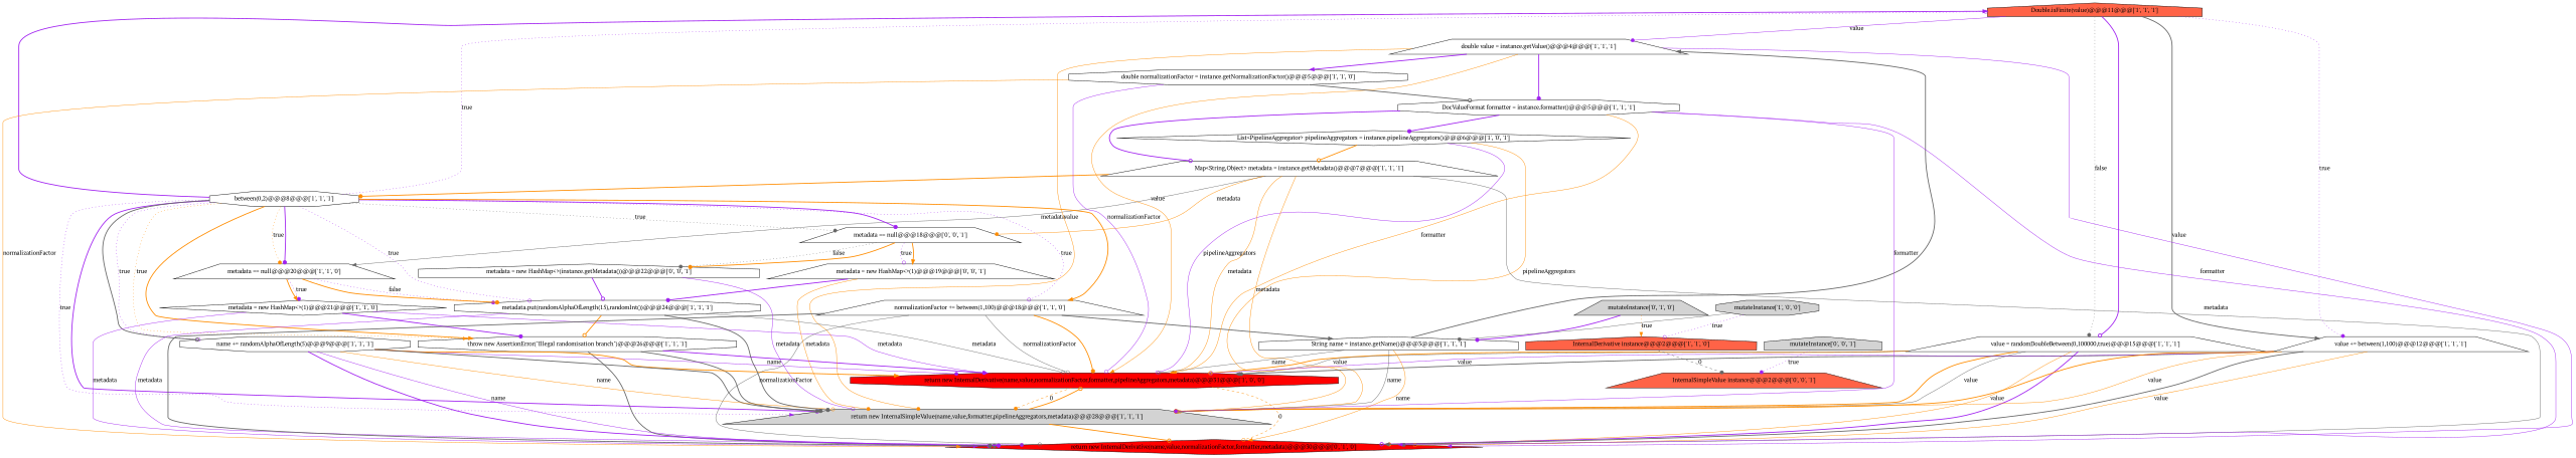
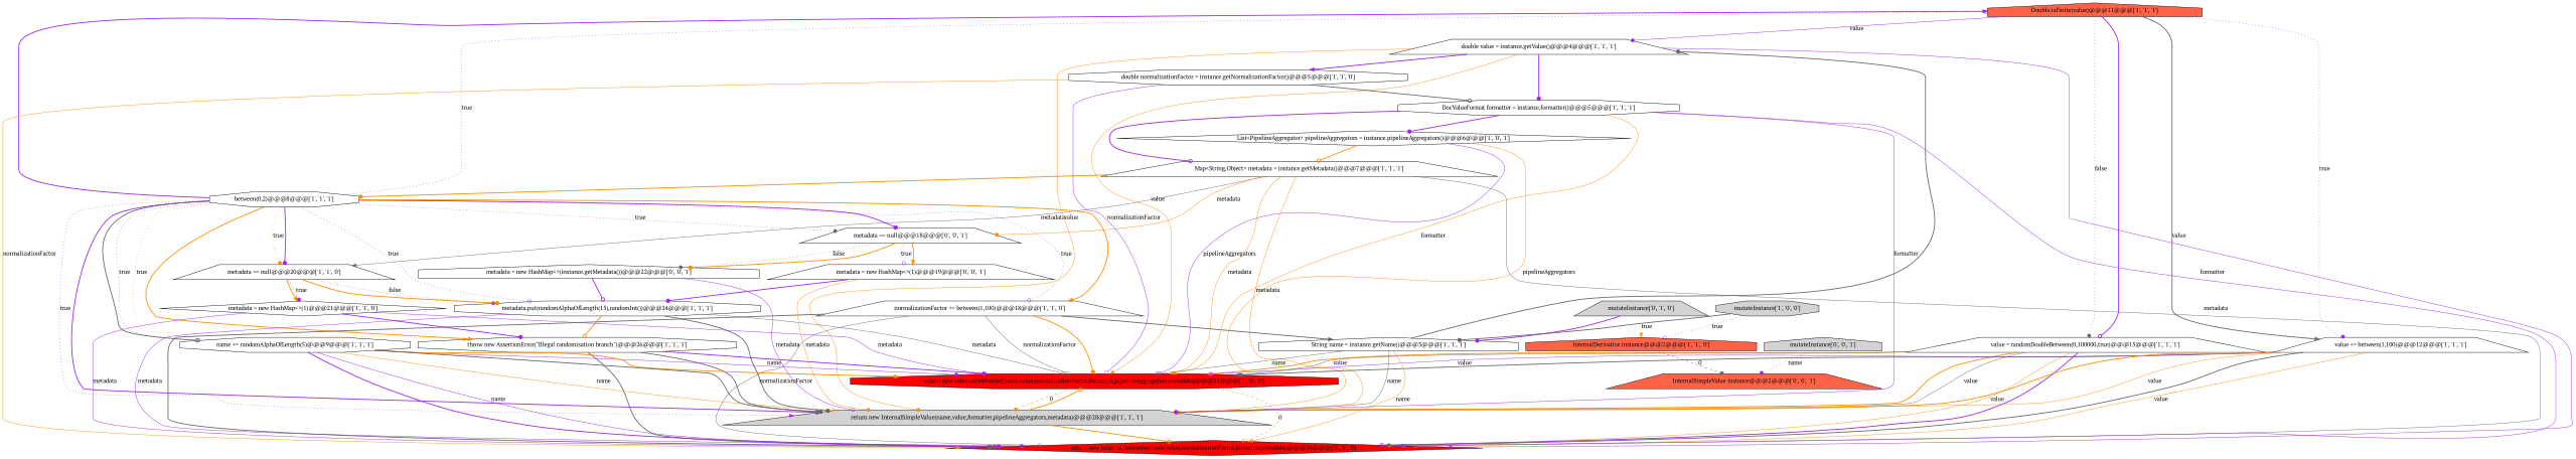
  digraph {
    fontname="PT Serif"
    node [fillcolor=white fontname="PT Serif" shape=trapezium style=filled]
    edge [arrowhead=dot color=purple fontname="PT Serif" style=bold]
    n1 [fillcolor=red label="return new InternalDerivative(name,value,normalizationFactor,formatter,pipelineAggregators,metadata)@@@31@@@['1', '0', '0']" shape=octagon]
    n2 [fillcolor=lightgray label="return new InternalSimpleValue(name,value,formatter,pipelineAggregators,metadata)@@@28@@@['1', '1', '1']"]
    n3 [fillcolor=red label="return new InternalDerivative(name,value,normalizationFactor,formatter,metadata)@@@30@@@['0', '1', '0']" shape=diamond]
    n4 [label="value = randomDoubleBetween(0,100000,true)@@@15@@@['1', '1', '1']"]
    n5 [label="List<PipelineAggregator> pipelineAggregators = instance.pipelineAggregators()@@@6@@@['1', '0', '1']" shape=diamond]
    n6 [label="Map<String,Object> metadata = instance.getMetadata()@@@7@@@['1', '1', '1']"]
    n7 [label="between(0,2)@@@8@@@['1', '1', '1']" shape=octagon]
    n8 [label="metadata == null@@@20@@@['1', '1', '0']"]
    n9 [label="metadata == null@@@18@@@['0', '0', '1']"]
    n10 [label="metadata = new HashMap<>(1)@@@21@@@['1', '1', '0']" shape=diamond]
    n11 [label="throw new AssertionError(\"Illegal randomisation branch\")@@@26@@@['1', '1', '1']" shape=octagon]
    n12 [fillcolor=tomato label="Double.isFinite(value)@@@11@@@['1', '1', '1']" shape=house]
    n13 [label="value += between(1,100)@@@12@@@['1', '1', '1']"]
    n14 [label="double value = instance.getValue()@@@4@@@['1', '1', '1']"]
    n15 [fillcolor=lightgray label="mutateInstance['0', '1', '0']"]
    n16 [label="String name = instance.getName()@@@3@@@['1', '1', '1']" shape=house]
    n17 [fillcolor=tomato label="InternalDerivative instance@@@2@@@['1', '1', '0']" shape=house]
    n18 [fillcolor=tomato label="InternalSimpleValue instance@@@2@@@['0', '0', '1']"]
    n19 [label="name += randomAlphaOfLength(5)@@@9@@@['1', '1', '1']" shape=octagon]
    n20 [label="metadata.put(randomAlphaOfLength(15),randomInt())@@@24@@@['1', '1', '1']" shape=octagon]
    n21 [label="normalizationFactor += between(1,100)@@@18@@@['1', '1', '0']"]
    n22 [label="metadata = new HashMap<>(instance.getMetadata())@@@22@@@['0', '0', '1']" shape=house]
    n23 [label="metadata = new HashMap<>(1)@@@19@@@['0', '0', '1']"]
    n24 [label="double normalizationFactor = instance.getNormalizationFactor()@@@5@@@['1', '1', '0']" shape=octagon]
    n25 [label="DocValueFormat formatter = instance.formatter()@@@5@@@['1', '1', '1']" shape=octagon]
    n26 [fillcolor=lightgray label="mutateInstance['0', '0', '1']" shape=house]
    n27 [fillcolor=lightgray label="mutateInstance['1', '0', '0']" shape=octagon]
    n1 -> n2 [color=darkorange label=0 style=dashed]
    n1 -> n3 [arrowhead=odot color=darkorange label=0 style=dashed]
    n2 -> n1 [arrowhead=odot color=darkorange]
    n2 -> n3 [arrowhead=odot color=darkorange]
    n4 -> n1 [arrowhead=odot color=darkorange]
    n4 -> n1 [color=gray40 label=value style=solid]
    n4 -> n2 [arrowhead=odot color=gray40 label=value style=solid]
    n4 -> n2 [arrowhead=odot color=darkorange]
    n4 -> n3 [color=darkorange label=value style=solid]
    n4 -> n3 [arrowhead=odot]
    n5 -> n1 [arrowhead=odot label=pipelineAggregators style=solid]
    n5 -> n2 [arrowhead=odot color=darkorange label=pipelineAggregators style=solid]
    n5 -> n6 [arrowhead=odot color=darkorange]
    n6 -> n1 [arrowhead=normal color=darkorange label=metadata style=solid]
    n6 -> n2 [arrowhead=odot color=darkorange label=metadata style=solid]
    n6 -> n3 [color=gray40 label=metadata style=solid]
    n6 -> n7 [color=darkorange]
    n6 -> n8 [arrowhead=normal color=gray40 label=metadata style=solid]
    n6 -> n9 [color=darkorange label=metadata style=solid]
    n7 -> n2 [arrowhead=normal label=true style=dotted]
    n7 -> n2 [arrowhead=odot]
    n7 -> n8
    n7 -> n8 [color=darkorange label=true style=dotted]
    n7 -> n9
    n7 -> n9 [color=gray40 label=true style=dotted]
    n7 -> n11 [arrowhead=normal color=darkorange label=true style=dotted]
    n7 -> n11 [arrowhead=normal color=darkorange]
    n7 -> n12 [arrowhead=normal]
    n7 -> n12 [arrowhead=odot label=true style=dotted]
    n7 -> n19 [arrowhead=odot label=true style=dotted]
    n7 -> n19 [arrowhead=odot color=gray40]
    n7 -> n20 [arrowhead=odot label=true style=dotted]
    n7 -> n21 [arrowhead=odot label=true style=dotted]
    n7 -> n21 [arrowhead=normal color=darkorange]
    n8 -> n10 [arrowhead=normal color=darkorange]
    n8 -> n10 [label=true style=dotted]
    n8 -> n20 [label=false style=dotted]
    n8 -> n20 [color=darkorange]
    n9 -> n22 [color=darkorange]
    n9 -> n22 [color=gray40 label=false style=dotted]
    n9 -> n23 [arrowhead=normal color=darkorange]
    n9 -> n23 [arrowhead=odot label=true style=dotted]
    n10 -> n1 [label=metadata style=solid]
    n10 -> n3 [arrowhead=normal label=metadata style=solid]
    n10 -> n11
    n11 -> n1 [arrowhead=normal]
    n11 -> n2 [arrowhead=normal color=gray40]
    n11 -> n3 [color=gray40]
    n12 -> n4 [arrowhead=odot]
    n12 -> n4 [color=gray40 label=false style=dotted]
    n12 -> n13 [label=true style=dotted]
    n12 -> n13 [arrowhead=normal color=gray40]
    n12 -> n14 [label=value style=solid]
    n13 -> n1 [arrowhead=normal color=gray40]
    n13 -> n1 [arrowhead=odot label=value style=solid]
    n13 -> n2 [color=darkorange]
    n13 -> n2 [color=darkorange label=value style=solid]
    n13 -> n3 [arrowhead=normal color=gray40]
    n13 -> n3 [arrowhead=odot color=darkorange label=value style=solid]
    n14 -> n1 [arrowhead=normal color=darkorange label=value style=solid]
    n14 -> n2 [color=darkorange label=value style=solid]
    n14 -> n3 [arrowhead=normal label=value style=solid]
    n14 -> n24 [arrowhead=normal]
    n14 -> n25
    n15 -> n16
    n15 -> n17 [arrowhead=normal color=darkorange label=true style=dotted]
    n16 -> n1 [arrowhead=odot color=gray40 label=name style=solid]
    n16 -> n2 [arrowhead=odot color=gray40 label=name style=solid]
    n16 -> n3 [arrowhead=normal color=darkorange label=name style=solid]
-   n16 -> n14 [arrowhead=normal color=gray40]
+   n16 -> n14 [color=gray40]
    n17 -> n18 [color=gray40 label=0 style=dashed]
    n19 -> n1 [label=name style=solid]
    n19 -> n1 [arrowhead=normal color=darkorange]
    n19 -> n2 [color=gray40]
    n19 -> n2 [arrowhead=odot color=darkorange label=name style=solid]
    n19 -> n3 [label=name style=solid]
    n19 -> n3
    n20 -> n1 [arrowhead=odot color=gray40 label=metadata style=solid]
    n20 -> n2 [color=gray40]
    n20 -> n3 [label=metadata style=solid]
    n20 -> n11 [arrowhead=odot color=darkorange]
    n21 -> n1 [arrowhead=odot color=gray40 label=normalizationFactor style=solid]
    n21 -> n1 [color=darkorange]
    n21 -> n3 [arrowhead=odot color=gray40 label=normalizationFactor style=solid]
    n21 -> n3 [color=gray40]
    n21 -> n16 [arrowhead=normal color=gray40]
    n22 -> n2 [arrowhead=odot label=metadata style=solid]
    n22 -> n20 [arrowhead=odot]
    n23 -> n2 [color=darkorange label=metadata style=solid]
    n23 -> n20
    n24 -> n1 [arrowhead=odot label=normalizationFactor style=solid]
    n24 -> n3 [arrowhead=normal color=darkorange label=normalizationFactor style=solid]
    n24 -> n25 [arrowhead=odot color=gray40]
    n25 -> n1 [arrowhead=normal color=darkorange label=formatter style=solid]
    n25 -> n2 [label=formatter style=solid]
    n25 -> n3 [arrowhead=normal label=formatter style=solid]
    n25 -> n5
    n25 -> n6 [arrowhead=odot]
-   n26 -> n18 [label=true style=dotted]
-   n27 -> n16 [color=gray40 style=solid]
+   n26 -> n18 [label=name style=dotted]
+   n27 -> n16 [color=gray40]
    n27 -> n17 [arrowhead=odot label=true style=dotted]
  }
